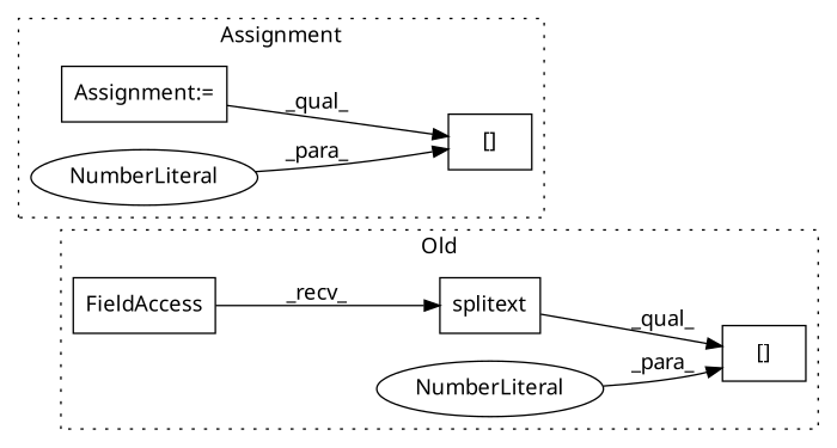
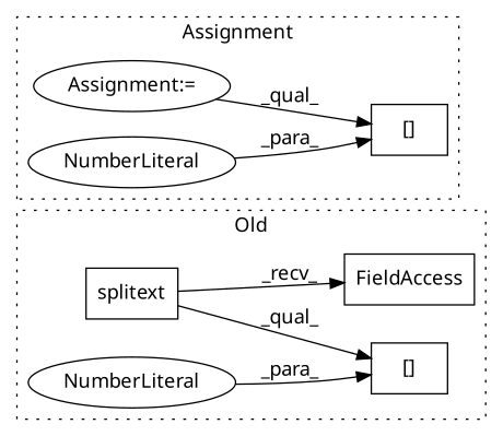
  digraph {
    fontname="Noto Sans"
    rankdir=LR
    node [a=2 fontname="Noto Sans" l="9,1" shape=box]
    edge [fontname="Noto Sans"]
    n1 [a=32 label=splitext s="60744,60761"]
    n2 [a=22 l=7 label=FieldAccess s=60736]
    n3 [l="27,1" label="[]" s="60736,60764"]
    n4 [a=34 l=1 label=NumberLiteral s=60763 shape=ellipse]
    n5 [label="[]" s="61040,61050"]
-   n6 [a=7 l=18 label="Assignment:=" s=60814]
+   n6 [a=7 l=18 label="Assignment:=" s=60814 shape=ellipse]
    n7 [a=34 l=1 label=NumberLiteral s=61049 shape=ellipse]
    subgraph cluster_1 {
      label=Old
      style=dotted
      n1
      n2
      n3
      n4
    }
    subgraph cluster_2 {
      label=Assignment
      style=dotted
      n5
      n6
      n7
    }
    n1 -> n3 [label=_qual_]
-   n2 -> n1 [label=_recv_]
+   n1 -> n2 [label=_recv_]
    n4 -> n3 [label=_para_]
    n6 -> n5 [label=_qual_]
    n7 -> n5 [label=_para_]
  }
